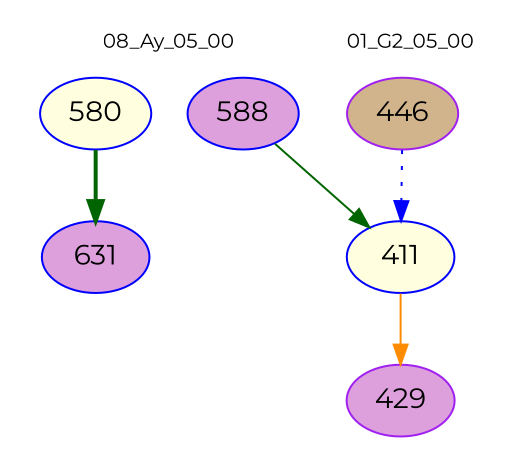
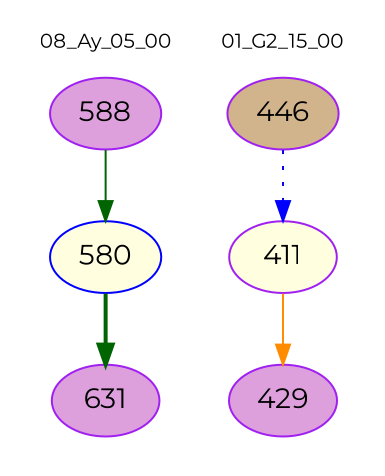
  digraph {
    fontname=Montserrat
    node [color=blue fillcolor=plum fontname=Montserrat style=filled]
    edge [color=darkgreen fontname=Montserrat style=solid]
-   n1 [label=588]
+   n1 [color=purple label=588]
    n2 [fillcolor=lightyellow label=580]
-   n3 [label=631]
+   n3 [color=purple label=631]
    n4 [color=purple fillcolor=tan label=446]
-   n5 [fillcolor=lightyellow label=411]
+   n5 [color=purple fillcolor=lightyellow label=411]
    n6 [color=purple label=429]
    subgraph cluster_1 {
      color=white
      fontsize=10
      label="08_Ay_05_00"
      n1
      n2
      n3
    }
    subgraph cluster_2 {
      color=white
      fontsize=10
-     label="01_G2_05_00"
+     label="01_G2_15_00"
      n4
      n5
      n6
    }
-   n1 -> n5
+   n1 -> n2
    n2 -> n3 [style=bold]
    n4 -> n5 [color=blue style=dotted]
    n5 -> n6 [color=darkorange]
  }
